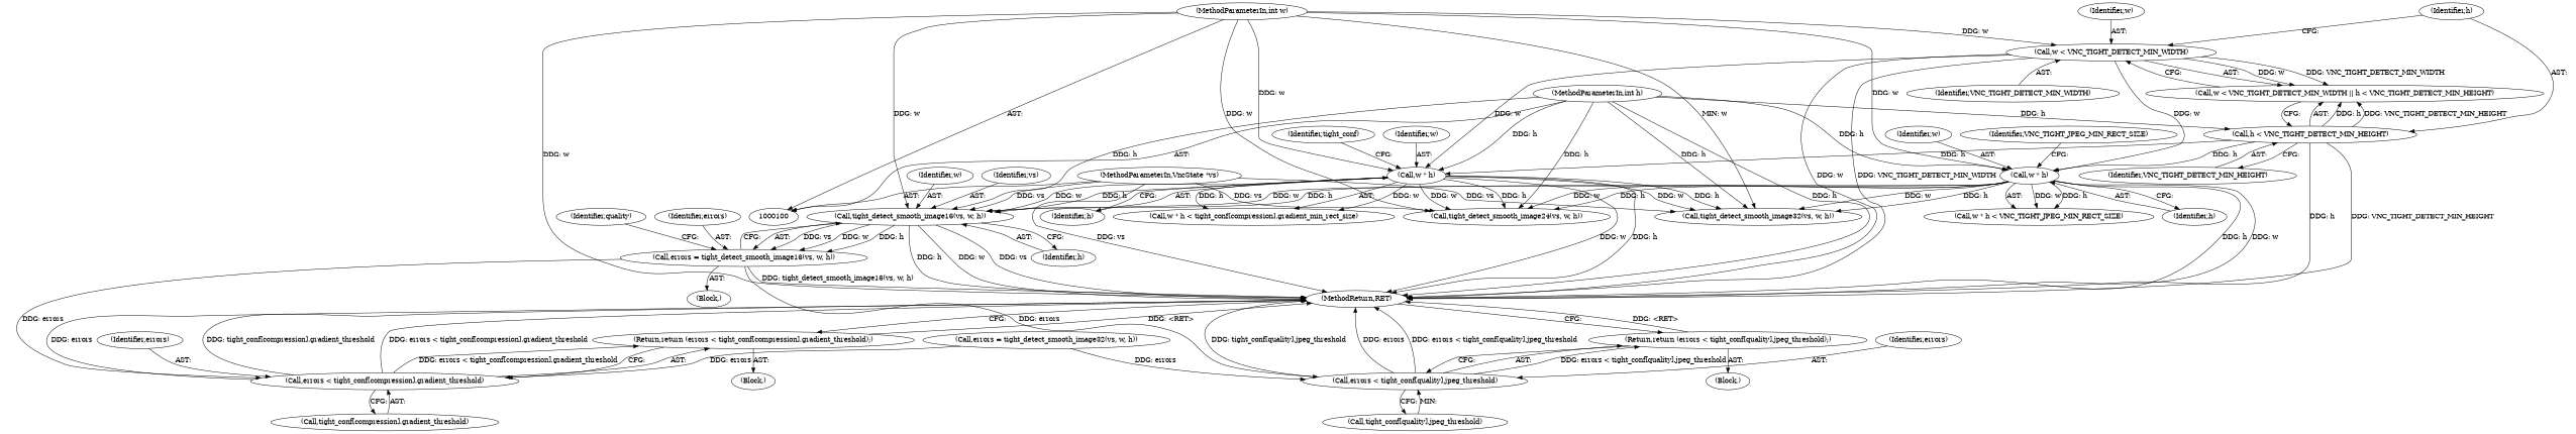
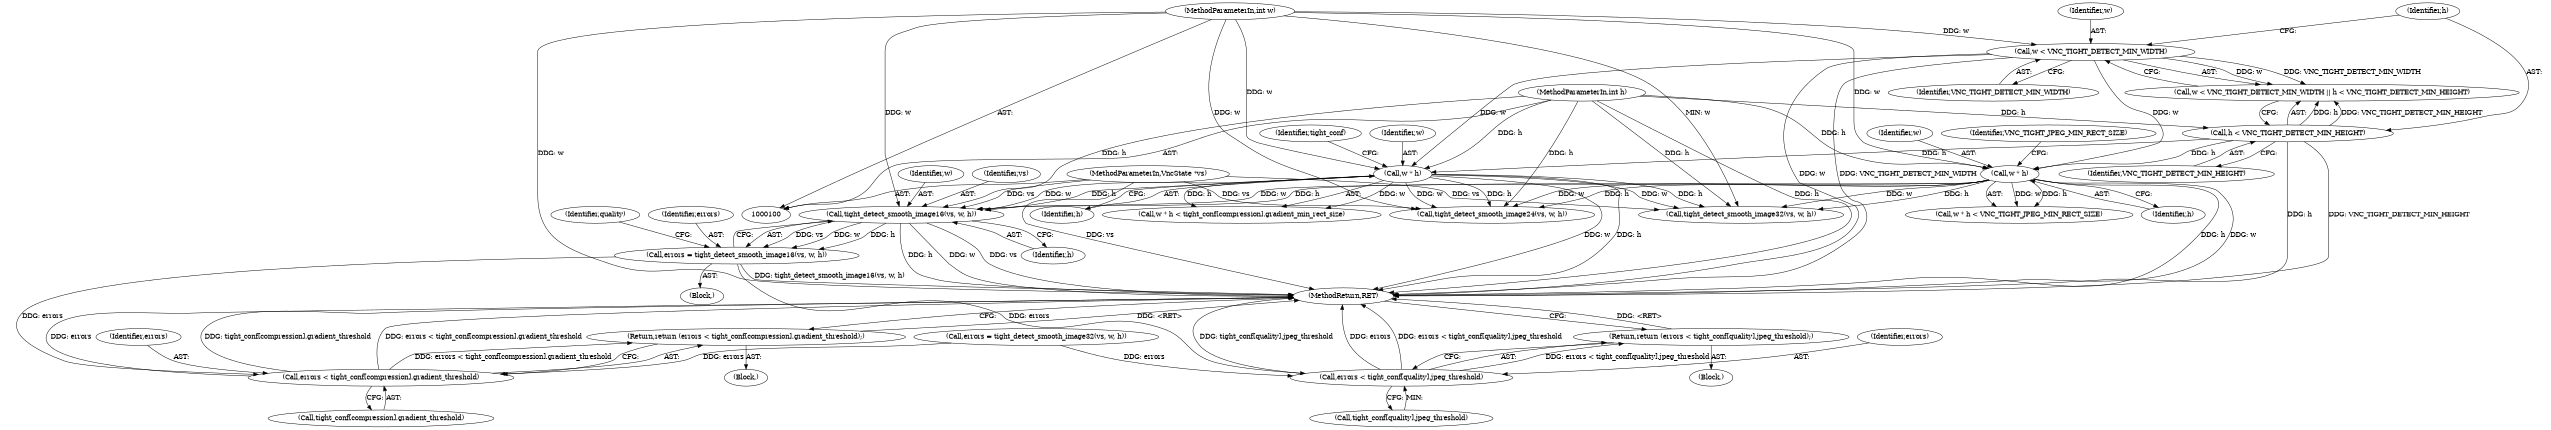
  digraph {
    n1 [label="(Call,tight_detect_smooth_image16(vs, w, h))"]
    n2 [label="(Call,errors = tight_detect_smooth_image16(vs, w, h))"]
    n3 [label="(MethodReturn,RET)"]
    n4 [label="(Identifier,h)"]
    n5 [label="(Call,errors < tight_conf[quality].jpeg_threshold)"]
    n6 [label="(Call,errors < tight_conf[compression].gradient_threshold)"]
    n7 [label="(Block,)"]
    n8 [label="(Return,return (errors < tight_conf[quality].jpeg_threshold);)"]
    n9 [label="(Return,return (errors < tight_conf[compression].gradient_threshold);)"]
    n10 [label="(MethodParameterIn,VncState *vs)"]
    n11 [label="(Call,tight_detect_smooth_image24(vs, w, h))"]
    n12 [label="(Call,tight_detect_smooth_image32(vs, w, h))"]
    1000100
    n14 [label="(Call,w * h)"]
    n15 [label="(Identifier,h)"]
    n16 [label="(Call,w * h < tight_conf[compression].gradient_min_rect_size)"]
    n17 [label="(Call,w < VNC_TIGHT_DETECT_MIN_WIDTH)"]
    n18 [label="(Call,w * h)"]
    n19 [label="(Call,w < VNC_TIGHT_DETECT_MIN_WIDTH || h < VNC_TIGHT_DETECT_MIN_HEIGHT)"]
    n20 [label="(Identifier,VNC_TIGHT_DETECT_MIN_WIDTH)"]
    n21 [label="(Call,w * h < VNC_TIGHT_JPEG_MIN_RECT_SIZE)"]
    n22 [label="(Identifier,h)"]
    n23 [label="(Call,h < VNC_TIGHT_DETECT_MIN_HEIGHT)"]
    n24 [label="(MethodParameterIn,int w)"]
    n25 [label="(Identifier,VNC_TIGHT_DETECT_MIN_HEIGHT)"]
    n26 [label="(MethodParameterIn,int h)"]
    n27 [label="(Call,tight_conf[quality].jpeg_threshold)"]
    n28 [label="(Call,tight_conf[compression].gradient_threshold)"]
    n29 [label="(Block,)"]
    n30 [label="(Block,)"]
    n31 [label="(Identifier,errors)"]
    n32 [label="(Identifier,w)"]
    n33 [label="(Identifier,tight_conf)"]
    n34 [label="(Identifier,w)"]
    n35 [label="(Identifier,VNC_TIGHT_JPEG_MIN_RECT_SIZE)"]
    n36 [label="(Identifier,vs)"]
    n37 [label="(Identifier,h)"]
    n38 [label="(Identifier,quality)"]
    n39 [label="(Identifier,errors)"]
    n40 [label="(Call,errors = tight_detect_smooth_image32(vs, w, h))"]
    n41 [label="(Identifier,w)"]
    n42 [label="(Identifier,w)"]
    n43 [label="(Identifier,errors)"]
    n1 -> n2 [label="AST: "]
    n1 -> n2 [label="DDG: vs"]
    n1 -> n2 [label="DDG: w"]
    n1 -> n2 [label="DDG: h"]
    n1 -> n3 [label="DDG: h"]
    n1 -> n3 [label="DDG: w"]
    n1 -> n3 [label="DDG: vs"]
    n1 -> n4 [label="CFG: "]
    n2 -> n1 [label="CFG: "]
    n2 -> n3 [label="DDG: tight_detect_smooth_image16(vs, w, h)"]
    n2 -> n5 [label="DDG: errors"]
    n2 -> n6 [label="DDG: errors"]
    n2 -> n7 [label="AST: "]
    n3 -> n8 [label="CFG: "]
    n3 -> n9 [label="CFG: "]
    n4 -> n1 [label="AST: "]
    n5 -> n3 [label="DDG: tight_conf[quality].jpeg_threshold"]
    n5 -> n3 [label="DDG: errors"]
    n5 -> n3 [label="DDG: errors < tight_conf[quality].jpeg_threshold"]
    n5 -> n8 [label="AST: "]
    n5 -> n8 [label="DDG: errors < tight_conf[quality].jpeg_threshold"]
    n5 -> n27 [label="CFG: "]
    n6 -> n3 [label="DDG: errors"]
    n6 -> n3 [label="DDG: tight_conf[compression].gradient_threshold"]
    n6 -> n3 [label="DDG: errors < tight_conf[compression].gradient_threshold"]
    n6 -> n9 [label="AST: "]
    n6 -> n9 [label="DDG: errors < tight_conf[compression].gradient_threshold"]
    n6 -> n28 [label="CFG: "]
    n8 -> n3 [label="DDG: <RET>"]
    n8 -> n5 [label="CFG: "]
    n8 -> n29 [label="AST: "]
    n9 -> n3 [label="DDG: <RET>"]
    n9 -> n6 [label="CFG: "]
    n9 -> n30 [label="AST: "]
    n10 -> n1 [label="DDG: vs"]
    n10 -> n3 [label="DDG: vs"]
    n10 -> n11 [label="DDG: vs"]
    n10 -> n12 [label="DDG: vs"]
    n10 -> 1000100 [label="AST: "]
    n14 -> n1 [label="DDG: w"]
    n14 -> n1 [label="DDG: h"]
    n14 -> n3 [label="DDG: w"]
    n14 -> n3 [label="DDG: h"]
    n14 -> n11 [label="DDG: w"]
    n14 -> n11 [label="DDG: h"]
    n14 -> n12 [label="DDG: w"]
    n14 -> n12 [label="DDG: h"]
    n14 -> n15 [label="CFG: "]
    n14 -> n16 [label="AST: "]
    n14 -> n16 [label="DDG: w"]
    n14 -> n16 [label="DDG: h"]
    n15 -> n14 [label="AST: "]
    n17 -> n3 [label="DDG: w"]
    n17 -> n3 [label="DDG: VNC_TIGHT_DETECT_MIN_WIDTH"]
    n17 -> n14 [label="DDG: w"]
    n17 -> n18 [label="DDG: w"]
    n17 -> n19 [label="AST: "]
    n17 -> n19 [label="DDG: w"]
    n17 -> n19 [label="DDG: VNC_TIGHT_DETECT_MIN_WIDTH"]
+   n17 -> n20 [label="CFG: "]
    n18 -> n1 [label="DDG: w"]
    n18 -> n1 [label="DDG: h"]
    n18 -> n3 [label="DDG: h"]
    n18 -> n3 [label="DDG: w"]
    n18 -> n11 [label="DDG: w"]
    n18 -> n11 [label="DDG: h"]
    n18 -> n12 [label="DDG: w"]
    n18 -> n12 [label="DDG: h"]
    n18 -> n21 [label="AST: "]
    n18 -> n21 [label="DDG: w"]
    n18 -> n21 [label="DDG: h"]
    n18 -> n22 [label="CFG: "]
    n19 -> n17 [label="CFG: "]
    n19 -> n23 [label="CFG: "]
    n20 -> n17 [label="AST: "]
    n22 -> n18 [label="AST: "]
    n23 -> n3 [label="DDG: h"]
    n23 -> n3 [label="DDG: VNC_TIGHT_DETECT_MIN_HEIGHT"]
    n23 -> n14 [label="DDG: h"]
    n23 -> n18 [label="DDG: h"]
    n23 -> n19 [label="AST: "]
    n23 -> n19 [label="DDG: h"]
    n23 -> n19 [label="DDG: VNC_TIGHT_DETECT_MIN_HEIGHT"]
    n23 -> n25 [label="CFG: "]
    n24 -> n1 [label="DDG: w"]
    n24 -> n3 [label="DDG: w"]
    n24 -> n11 [label="DDG: w"]
    n24 -> n12 [label="MIN: w"]
    n24 -> 1000100 [label="AST: "]
    n24 -> n14 [label="DDG: w"]
    n24 -> n17 [label="DDG: w"]
    n24 -> n18 [label="DDG: w"]
    n25 -> n23 [label="AST: "]
    n26 -> n1 [label="DDG: h"]
    n26 -> n3 [label="DDG: h"]
    n26 -> n11 [label="DDG: h"]
    n26 -> n12 [label="DDG: h"]
    n26 -> 1000100 [label="AST: "]
    n26 -> n14 [label="DDG: h"]
    n26 -> n18 [label="DDG: h"]
    n26 -> n23 [label="DDG: h"]
    n27 -> n5 [label="MIN: "]
    n28 -> n6 [label="AST: "]
    n31 -> n6 [label="AST: "]
    n32 -> n18 [label="AST: "]
    n33 -> n14 [label="CFG: "]
    n34 -> n1 [label="AST: "]
    n35 -> n18 [label="CFG: "]
    n36 -> n1 [label="AST: "]
    n37 -> n17 [label="CFG: "]
    n37 -> n23 [label="AST: "]
    n38 -> n2 [label="CFG: "]
    n39 -> n2 [label="AST: "]
    n40 -> n5 [label="DDG: errors"]
    n40 -> n6 [label="DDG: errors"]
    n41 -> n17 [label="AST: "]
    n42 -> n14 [label="AST: "]
    n43 -> n5 [label="AST: "]
  }
